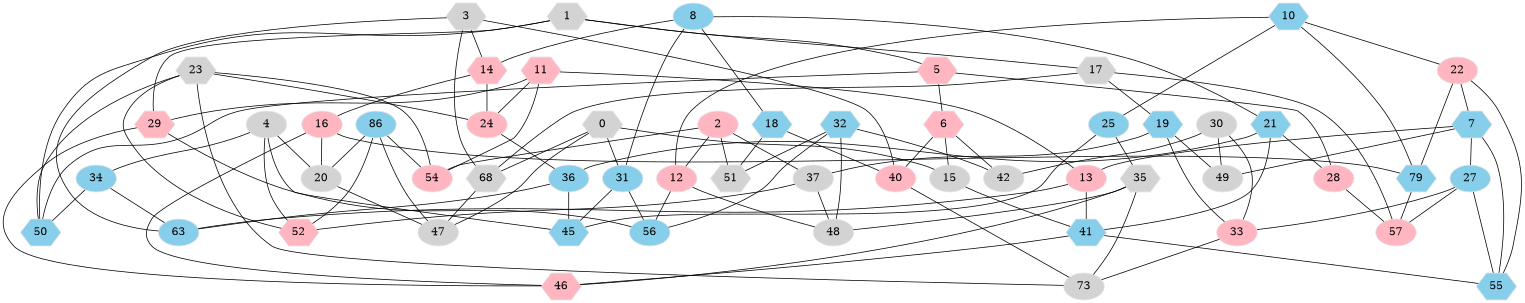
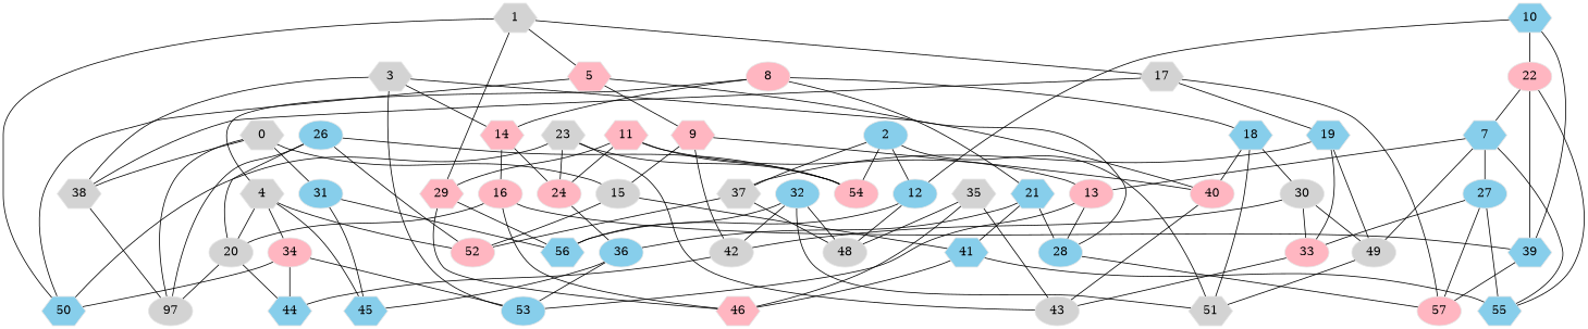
  graph {
    node [color=gray90 fillcolor=skyblue shape=ellipse style=filled]
    1 [fillcolor=lightgrey shape=hexagon]
    5 [fillcolor=lightpink shape=hexagon]
    17 [fillcolor=lightgrey shape=hexagon]
    29 [fillcolor=lightpink shape=hexagon]
    50 [shape=hexagon]
-   6 [fillcolor=lightpink shape=hexagon]
-   28 [fillcolor=lightpink]
-   38 [fillcolor=lightgrey shape=hexagon label=68]
+   6 [fillcolor=lightpink shape=hexagon label=9]
+   28
+   38 [fillcolor=lightgrey shape=hexagon]
    19 [shape=hexagon]
    57 [fillcolor=lightpink]
-   56
+   56 [shape=hexagon]
    46 [fillcolor=lightpink shape=hexagon]
-   2 [fillcolor=lightpink]
-   12 [fillcolor=lightpink]
-   37 [fillcolor=lightgrey]
+   2
+   12
+   37 [fillcolor=lightgrey shape=hexagon]
    51 [fillcolor=lightgrey shape=hexagon]
    54 [fillcolor=lightpink]
    48 [fillcolor=lightgrey]
-   52 [fillcolor=lightpink shape=hexagon]
+   52 [fillcolor=lightpink]
    3 [fillcolor=lightgrey shape=hexagon]
    14 [fillcolor=lightpink shape=hexagon]
    40 [fillcolor=lightpink]
-   53 [label=63]
+   53
    24 [fillcolor=lightpink]
    16 [fillcolor=lightpink]
-   47 [fillcolor=lightgrey]
-   43 [fillcolor=lightgrey label=73]
-   4 [fillcolor=lightgrey]
+   47 [fillcolor=lightgrey label=97]
+   43 [fillcolor=lightgrey]
+   4 [fillcolor=lightgrey shape=hexagon]
    20 [fillcolor=lightgrey]
-   34
+   34 [fillcolor=lightpink]
    45 [shape=hexagon]
+   44 [shape=hexagon]
    15 [fillcolor=lightgrey]
    42 [fillcolor=lightgrey]
    41 [shape=hexagon]
    7 [shape=hexagon]
    13 [fillcolor=lightpink]
    27
    49 [fillcolor=lightgrey]
    55 [shape=hexagon]
    33 [fillcolor=lightpink]
-   8
+   8 [fillcolor=lightpink]
    18 [shape=hexagon]
    21 [shape=hexagon]
    31
    30 [fillcolor=lightgrey]
    36
    n48 [fillcolor=lightgrey label=0 shape=hexagon]
    10 [shape=hexagon]
    22 [fillcolor=lightpink]
-   25
-   39 [shape=hexagon label=79]
+   39 [shape=hexagon]
    35 [fillcolor=lightgrey shape=hexagon]
    11 [fillcolor=lightpink shape=hexagon]
    23 [fillcolor=lightgrey shape=hexagon]
-   26 [label=86]
-   32 [shape=hexagon]
+   26
+   32
    1 -- 5
    1 -- 17
    1 -- 29
    1 -- 50
    5 -- 50
    5 -- 6
    5 -- 28
    17 -- 38
    17 -- 19
    17 -- 57
    29 -- 56
    29 -- 46
    6 -- 40
    6 -- 15
    6 -- 42
    28 -- 57
    38 -- 47
    19 -- 37
    19 -- 49
    19 -- 33
    2 -- 12
    2 -- 37
    2 -- 51
    2 -- 54
    12 -- 56
    12 -- 48
    37 -- 48
    37 -- 52
    3 -- 38
    3 -- 14
    3 -- 40
    3 -- 53
    14 -- 24
    14 -- 16
    40 -- 43
    24 -- 36
    16 -- 46
    16 -- 20
    16 -- 39
    4 -- 52
    4 -- 20
    4 -- 34
    4 -- 45
    20 -- 47
+   20 -- 44
    34 -- 50
    34 -- 53
-   23 -- 52
+   34 -- 44
+   15 -- 52
    15 -- 41
+   42 -- 44
    41 -- 46
    41 -- 55
    7 -- 13
    7 -- 27
    7 -- 49
    7 -- 55
-   13 -- 41
+   13 -- 28
    13 -- 53
    27 -- 57
    27 -- 55
    27 -- 33
+   49 -- 51
    33 -- 43
    8 -- 14
    8 -- 18
    8 -- 21
-   8 -- 31
+   8 -- 4
    18 -- 51
    18 -- 40
+   18 -- 30
    21 -- 28
    21 -- 41
    21 -- 36
    31 -- 56
    31 -- 45
    30 -- 42
    30 -- 49
    30 -- 33
    36 -- 53
    36 -- 45
    n48 -- 38
    n48 -- 47
    n48 -- 15
    n48 -- 31
    10 -- 12
    10 -- 22
-   10 -- 25
    10 -- 39
    22 -- 7
    22 -- 55
    22 -- 39
-   25 -- 45
-   25 -- 35
    39 -- 57
    35 -- 46
    35 -- 48
    35 -- 43
    11 -- 29
    11 -- 54
    11 -- 24
    11 -- 13
    23 -- 50
    23 -- 54
    23 -- 24
    23 -- 43
    26 -- 54
    26 -- 52
    26 -- 47
    26 -- 20
    32 -- 56
    32 -- 51
    32 -- 48
    32 -- 42
  }
